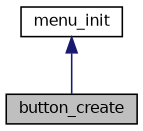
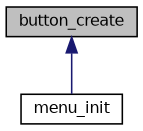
  digraph {
    rankdir=TB
    node [color=black fontname=Helvetica fontsize=10 shape=record style=filled]
    n1 [fillcolor=grey75 fontcolor=black height=0.2 label=button_create width=0.4]
    n2 [fillcolor=white height=0.2 label=menu_init width=0.4]
-   n2 -> n1 [color=midnightblue dir=back fontname=Helvetica fontsize=10 labelfontname=Helvetica labelfontsize=10 style=solid]
+   n1 -> n2 [color=midnightblue dir=back fontname=Helvetica fontsize=10 labelfontname=Helvetica labelfontsize=10 style=solid]
  }
